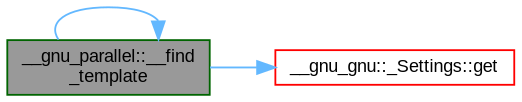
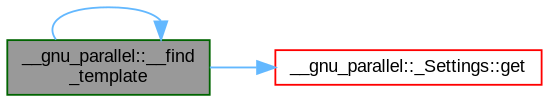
  digraph {
    rankdir=LR
    fontname="Liberation Sans"
    node [fontname="Liberation Sans" fontsize=10 shape=box style=filled]
    edge [color=steelblue1 fontname="Liberation Sans" fontsize=10 labelfontname=Helvetica labelfontsize=10 style=solid]
    n1 [color=darkgreen fillcolor=grey60 fontcolor=black height=0.2 label="__gnu_parallel::__find\l_template" width=0.4]
-   n2 [color=red fillcolor=white height=0.2 label="__gnu_gnu::_Settings::get" width=0.4]
+   n2 [color=red fillcolor=white height=0.2 label="__gnu_parallel::_Settings::get" width=0.4]
    n1 -> n1
    n1 -> n2
  }
